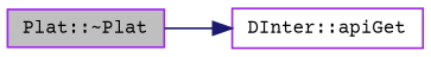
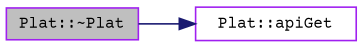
  digraph {
    rankdir=LR
    fontname="Courier Prime"
    node [color=purple fontname="Courier Prime" fontsize=10 shape=record style=filled]
    n1 [fillcolor=grey75 fontcolor=black height=0.2 label="Plat::~Plat" width=0.4]
-   n2 [fillcolor=white height=0.2 label="DInter::apiGet" width=0.4]
+   n2 [fillcolor=white height=0.2 label="Plat::apiGet" width=0.4]
    n1 -> n2 [color=midnightblue fontname="Courier Prime" fontsize=10 labelfontname=Helvetica labelfontsize=10 style=solid]
  }
